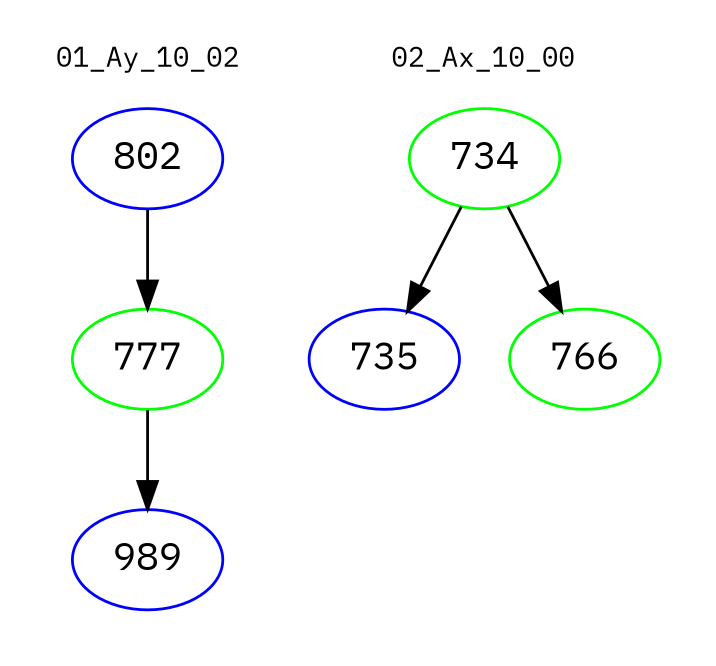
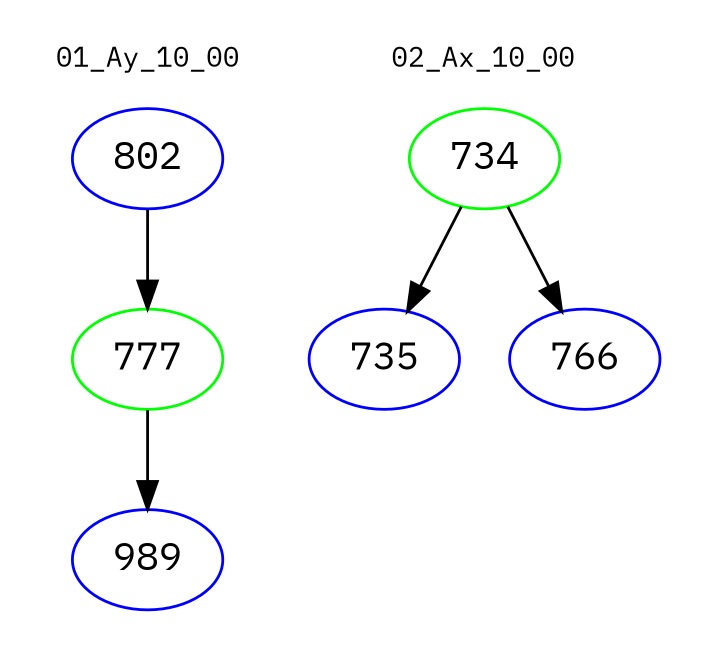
  digraph {
    fontname="IBM Plex Mono"
    node [color=blue fontname="IBM Plex Mono"]
    edge [color=black fontname="IBM Plex Mono"]
    n1 [color=green label=777]
    n2 [label=989]
    n3 [label=802]
    n4 [color=green label=734]
    n5 [label=735]
-   n6 [color=green label=766]
+   n6 [label=766]
    subgraph cluster_1 {
      color=white
      fontsize=10
-     label="01_Ay_10_02"
+     label="01_Ay_10_00"
      n1
      n2
      n3
    }
    subgraph cluster_2 {
      color=white
      fontsize=10
      label="02_Ax_10_00"
      n4
      n5
      n6
    }
    n1 -> n2
    n3 -> n1
    n4 -> n5
    n4 -> n6
  }
